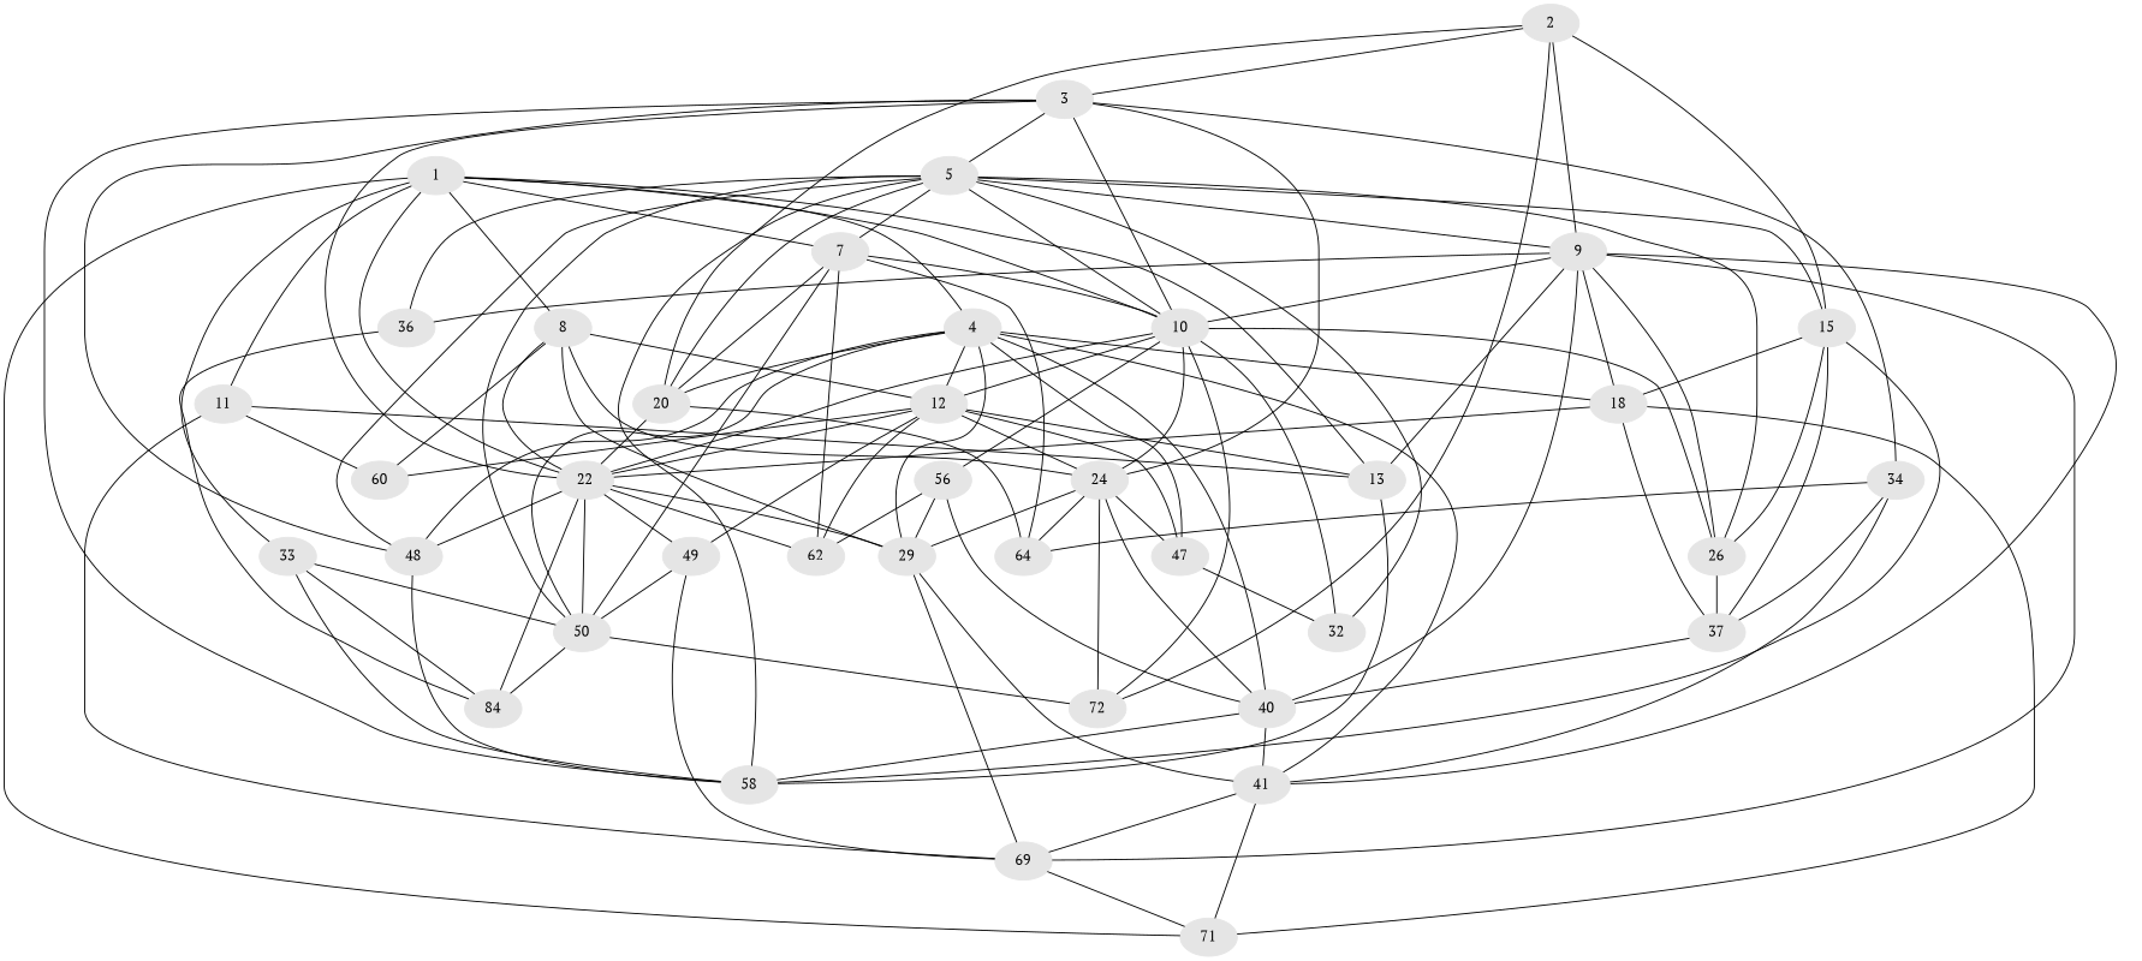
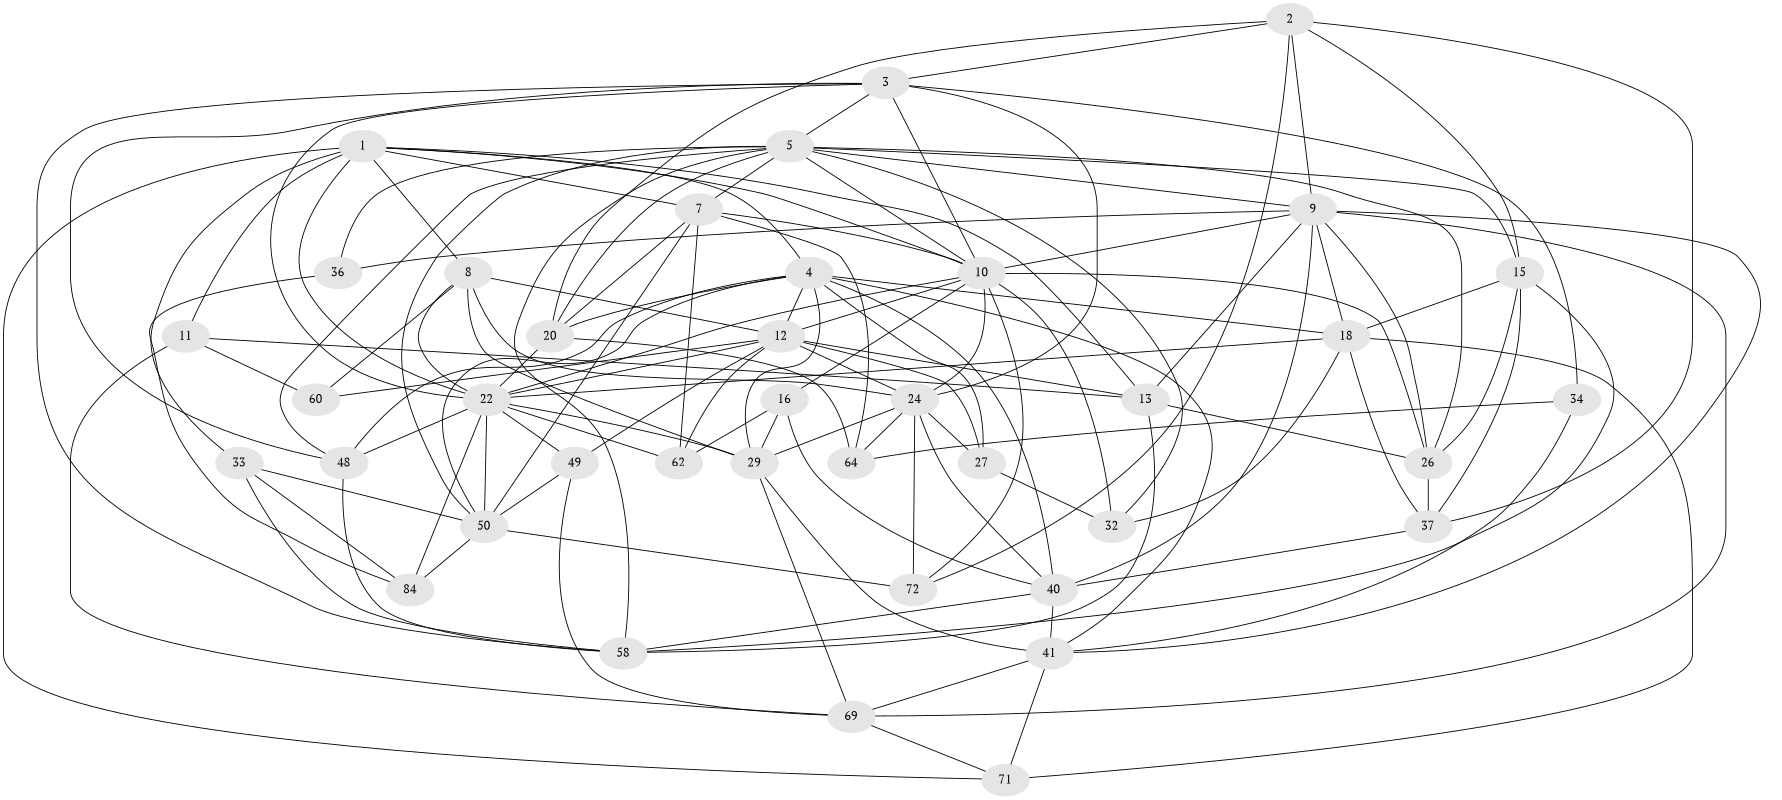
  graph {
    fontname="PT Serif"
    node [color=gray90 fontname="PT Serif" style=filled]
    edge [fontname="PT Serif"]
    1 [super="+46+52"]
    4 [super="+6"]
    7 [super="+21+42"]
    8 [super="+91+63"]
    10 [super="+19+14+89"]
    11
    13 [super="+51"]
    22 [super="+54+38"]
    33
    71
    20 [super="+25"]
    48 [super="+95"]
    12 [super="+61+31"]
    18 [super="+82+30"]
-   27 [label=47]
+   27
    29 [super="+70+56"]
    40 [super="+76+53"]
    41 [super="+67+85"]
    50 [super="+86+55"]
    62
    64
    24 [super="+66+47"]
    60
    72
    26 [super="+73"]
    32
-   16 [label=56]
+   16
    69 [super="+92"]
    58 [super="+68"]
    49
    84
    2 [super="+43"]
    3 [super="+17"]
    9 [super="+57+65"]
    15 [super="+93"]
    37 [super="+79"]
    5 [super="+39+35+44"]
    34
    36
    1 -- 4
    1 -- 7 [weight=2]
    1 -- 8
    1 -- 10
    1 -- 11
    1 -- 13
    1 -- 22
    1 -- 33
    1 -- 71
    4 -- 20
    4 -- 48
    4 -- 12
    4 -- 18
    4 -- 27
    4 -- 29
    4 -- 40
    4 -- 41
    4 -- 50
    7 -- 10
    7 -- 20
    7 -- 50
    7 -- 62
    7 -- 64
    8 -- 22 [weight=2]
    8 -- 12
    8 -- 29
    8 -- 24
    8 -- 60 [weight=2]
    10 -- 22
    10 -- 12
    10 -- 24 [weight=2]
    10 -- 72
    10 -- 26
    10 -- 32
    10 -- 16
    11 -- 13
    11 -- 60
    11 -- 69
+   13 -- 26
    13 -- 58
    22 -- 48
    22 -- 29
    22 -- 50
    22 -- 62
    22 -- 49
    22 -- 84
    33 -- 50
    33 -- 58
    33 -- 84
    20 -- 22
    20 -- 64
    48 -- 58
    12 -- 13
    12 -- 22
    12 -- 27
    12 -- 62
    12 -- 24 [weight=2]
    12 -- 60
    12 -- 49
    18 -- 22
    18 -- 71
+   18 -- 32
    18 -- 37
    27 -- 32
    29 -- 41 [weight=2]
    29 -- 69
    40 -- 41
    40 -- 58
    41 -- 71
    41 -- 69
    50 -- 72
    50 -- 84
    24 -- 27
    24 -- 29
    24 -- 40
    24 -- 64
    24 -- 72
    26 -- 37
    16 -- 29
    16 -- 40
    16 -- 62
    69 -- 71
    49 -- 50
    49 -- 69
    2 -- 20
    2 -- 72
    2 -- 3
    2 -- 9
    2 -- 15
-   34 -- 37
+   2 -- 37
    3 -- 10 [weight=2]
    3 -- 22 [weight=2]
    3 -- 48
    3 -- 24 [weight=2]
    3 -- 58
    3 -- 5 [weight=2]
    3 -- 34
    9 -- 10
    9 -- 13
    9 -- 18
    9 -- 40
    9 -- 41
    9 -- 26
    9 -- 69
    9 -- 36
    15 -- 18
    15 -- 26
    15 -- 58
    15 -- 37
    37 -- 40 [weight=2]
    5 -- 7
    5 -- 10
    5 -- 20
    5 -- 48
    5 -- 50
    5 -- 26
    5 -- 32
    5 -- 58
    5 -- 9
    5 -- 15
    5 -- 36 [weight=2]
    34 -- 41
    34 -- 64
    36 -- 84
  }
